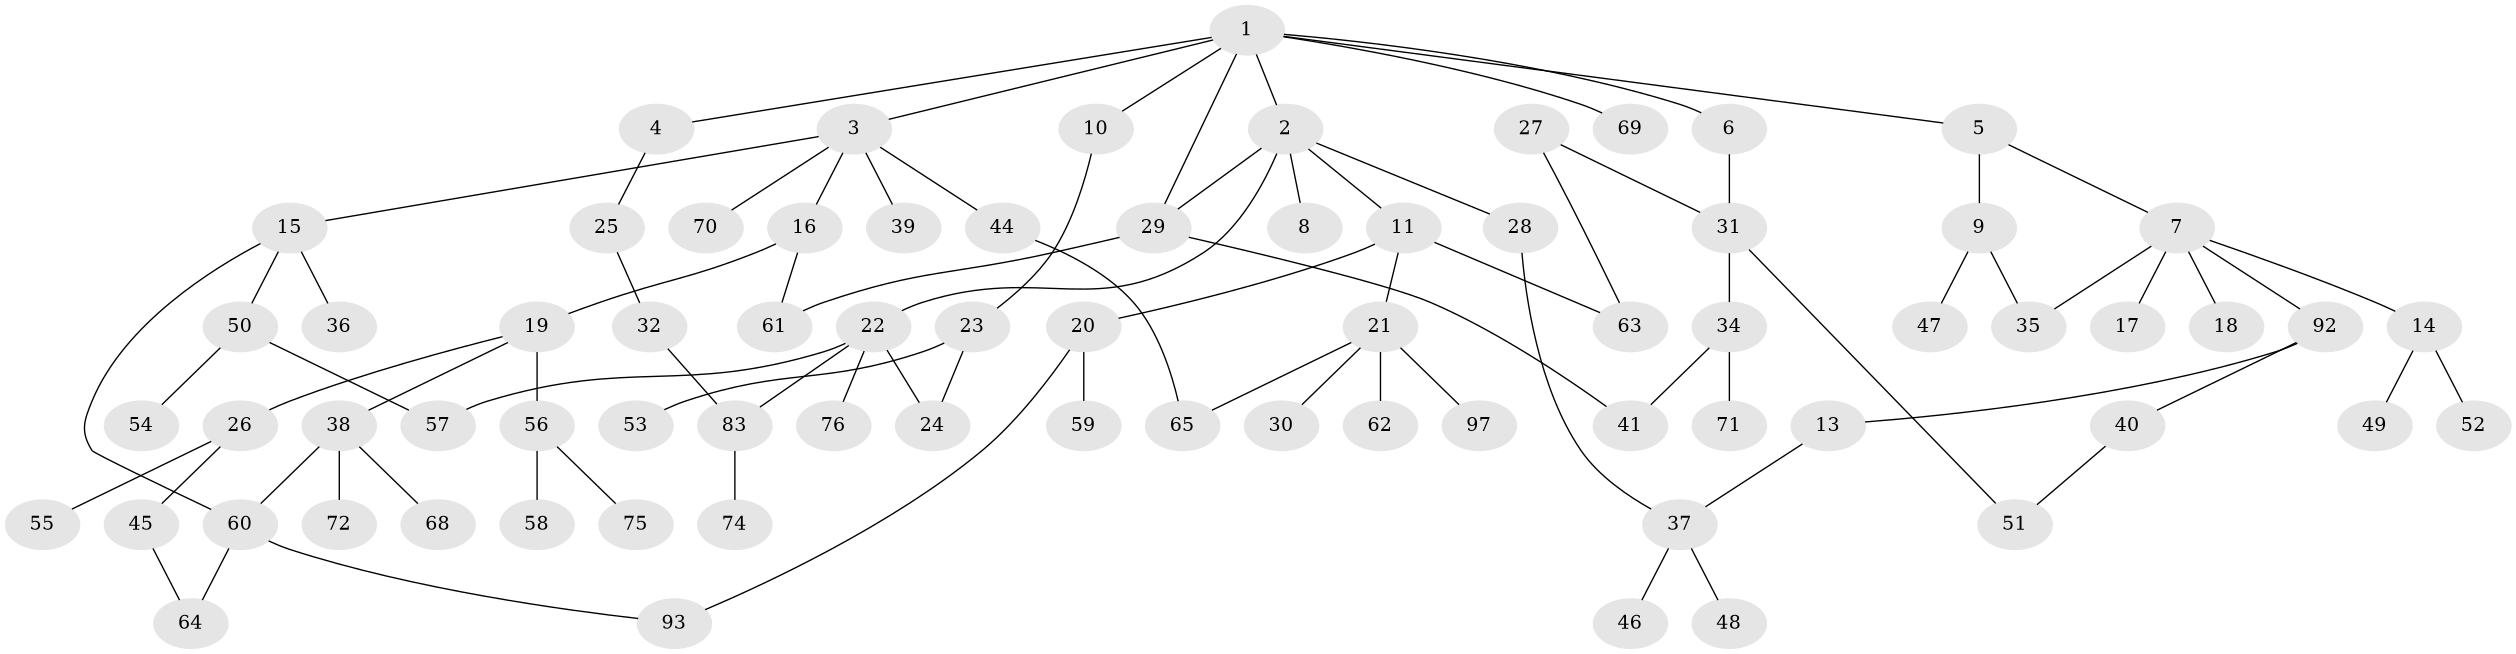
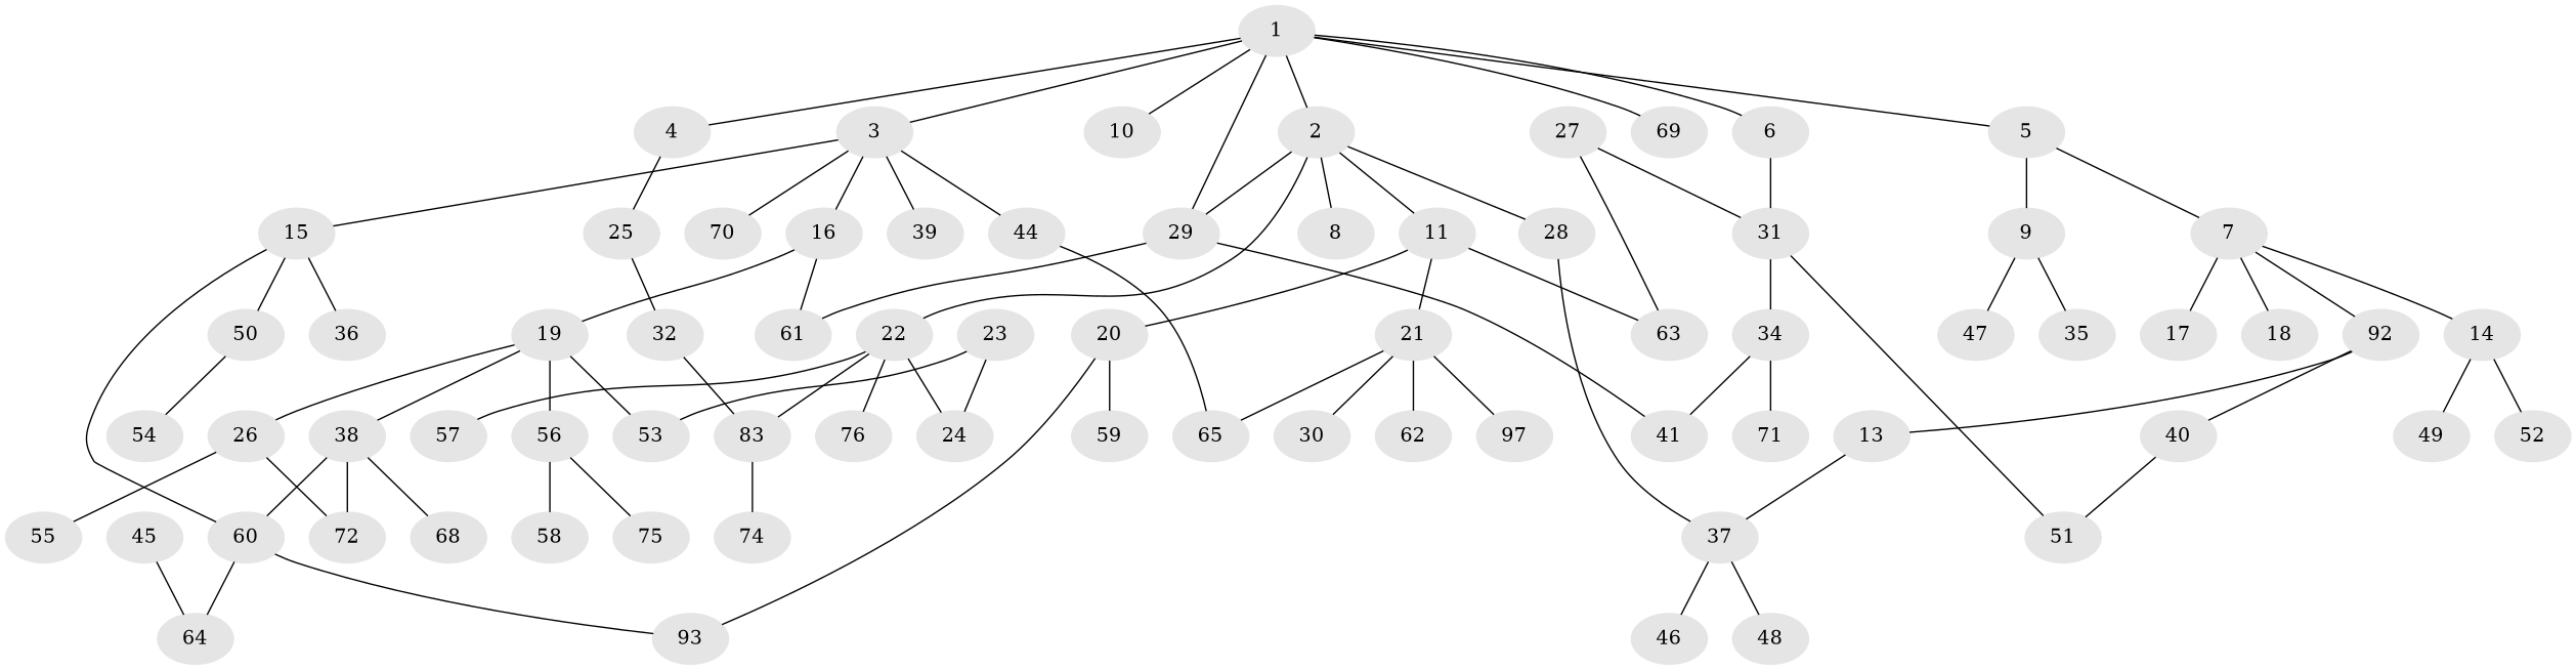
  graph {
    node [color=gray90 style=filled]
    1
    2
    3
    4
    5
    6
    10
    29
    69
    8
    11
    22
    28
    15
    16
    39
    44
    70
    25
    7
    9
    31
    23
    61
    41
    20
    21
    63
    24
    n30 [label=83]
    57
    76
    37
    60
    36
    50
    19
    65
    32
    n40 [label=93]
    64
    n42 [label=92]
    14
    17
    18
    35
    47
    34
    51
    13
    40
    49
    52
    53
    59
    30
    62
    n58 [label=97]
    27
    46
    48
    54
    26
    38
    56
    45
    55
    68
    72
    58
    75
    74
    71
    1 -- 2
    1 -- 3
    1 -- 4
    1 -- 5
    1 -- 6
    1 -- 10
    1 -- 29
    1 -- 69
    2 -- 29
    2 -- 8
    2 -- 11
    2 -- 22
    2 -- 28
    3 -- 15
    3 -- 16
    3 -- 39
    3 -- 44
    3 -- 70
    4 -- 25
    5 -- 7
    5 -- 9
    6 -- 31
-   10 -- 23
    29 -- 61
    29 -- 41
    11 -- 20
    11 -- 21
    11 -- 63
    22 -- 24
    22 -- n30
    22 -- 57
    22 -- 76
    28 -- 37
    15 -- 60
    15 -- 36
    15 -- 50
    16 -- 61
    16 -- 19
    44 -- 65
    25 -- 32
    7 -- n42
    7 -- 14
    7 -- 17
    7 -- 18
-   7 -- 35
    9 -- 35
    9 -- 47
    31 -- 34
    31 -- 51
    23 -- 24
    23 -- 53
    20 -- n40
    20 -- 59
    21 -- 65
    21 -- 30
    21 -- 62
    21 -- n58
    n30 -- 74
    37 -- 46
    37 -- 48
    60 -- n40
    60 -- 64
-   50 -- 57
    50 -- 54
+   19 -- 53
    19 -- 26
    19 -- 38
    19 -- 56
    32 -- n30
    n42 -- 13
    n42 -- 40
    14 -- 49
    14 -- 52
    34 -- 41
    34 -- 71
    13 -- 37
    40 -- 51
    27 -- 31
    27 -- 63
-   26 -- 45
+   26 -- 72
    26 -- 55
    38 -- 60
    38 -- 68
    38 -- 72
    56 -- 58
    56 -- 75
    45 -- 64
  }
